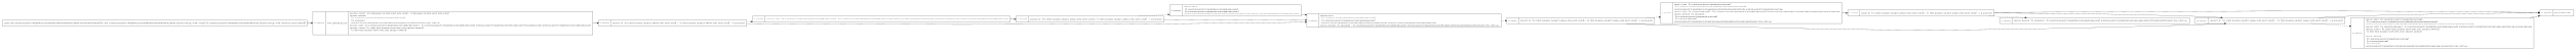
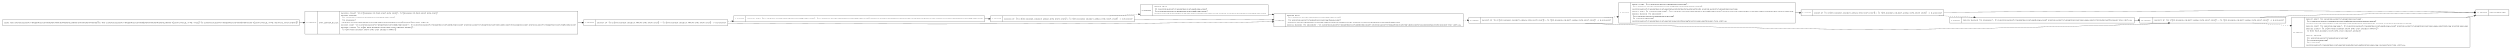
  digraph {
    fontname="Comic Neue"
    rankdir=LR
    node [fontname="Comic Neue" shape=record]
    edge [fontname="Comic Neue"]
    n1 [label="{0\:\ 0x0000|MTH_ENTER_BLOCK\l|0x0000: CONST  (r0 I:?[boolean, int, float, short, byte, char]) = (1 ?[boolean, int, float, short, byte, char]) \l0x0001: INVOKE  \l  (r3 I:android.support.v7.widget.RecyclerView$ViewHolder)\l  (r0 I:boolean)\l android.support.v7.widget.RecyclerView.ViewHolder.setIsRecyclable(boolean):void type: VIRTUAL \l0x0004: IGET  (r0 I:android.support.v7.widget.RecyclerView$ViewHolder) = (r3 I:android.support.v7.widget.RecyclerView$ViewHolder) android.support.v7.widget.RecyclerView.ViewHolder.mShadowedHolder android.support.v7.widget.RecyclerView$ViewHolder \l0x0006: CONST  (r1 I:?[int, float, boolean, short, byte, char, OBJECT, ARRAY]) = \l  (0 ?[int, float, boolean, short, byte, char, OBJECT, ARRAY])\l \l}"]
    n2 [label="{1\:\ 0x0007|0x0007: IF  (r0 I:?[int, boolean, OBJECT, ARRAY, byte, short, char]) == (0 ?[int, boolean, OBJECT, ARRAY, byte, short, char])  \-\> B:5:0x000f \l}"]
    n3 [label="{2\:\ 0x0009|0x0009: IGET  (r0 I:android.support.v7.widget.RecyclerView$ViewHolder) = (r3 I:android.support.v7.widget.RecyclerView$ViewHolder) android.support.v7.widget.RecyclerView.ViewHolder.mShadowingHolder android.support.v7.widget.RecyclerView$ViewHolder \l}"]
    n4 [label="{5\:\ 0x000f|0x000f: IPUT  \l  (r1 I:android.support.v7.widget.RecyclerView$ViewHolder)\l  (r3 I:android.support.v7.widget.RecyclerView$ViewHolder)\l android.support.v7.widget.RecyclerView.ViewHolder.mShadowingHolder android.support.v7.widget.RecyclerView$ViewHolder \l0x0011: INVOKE  (r0 I:boolean) = (r3 I:android.support.v7.widget.RecyclerView$ViewHolder) android.support.v7.widget.RecyclerView.ViewHolder.shouldBeKeptAsChild():boolean type: VIRTUAL \l}"]
    n5 [label="{3\:\ 0x000b|0x000b: IF  (r0 I:?[int, boolean, OBJECT, ARRAY, byte, short, char]) != (0 ?[int, boolean, OBJECT, ARRAY, byte, short, char])  \-\> B:5:0x000f \l}"]
    n6 [label="{6\:\ 0x0015|0x0015: IF  (r0 I:?[int, boolean, OBJECT, ARRAY, byte, short, char]) != (0 ?[int, boolean, OBJECT, ARRAY, byte, short, char])  \-\> B:12:0x002f \l}"]
    n7 [label="{4\:\ 0x000d|0x000d: IPUT  \l  (r1 I:android.support.v7.widget.RecyclerView$ViewHolder)\l  (r3 I:android.support.v7.widget.RecyclerView$ViewHolder)\l android.support.v7.widget.RecyclerView.ViewHolder.mShadowedHolder android.support.v7.widget.RecyclerView$ViewHolder \l}"]
    n8 [label="{7\:\ 0x0017|0x0017: IGET  (r0 I:android.support.v7.widget.RecyclerView) = \l  (r2 I:android.support.v7.widget.RecyclerView$ItemAnimatorRestoreListener)\l android.support.v7.widget.RecyclerView.ItemAnimatorRestoreListener.this$0 android.support.v7.widget.RecyclerView \l0x0019: IGET  (r1 I:android.view.View) = (r3 I:android.support.v7.widget.RecyclerView$ViewHolder) android.support.v7.widget.RecyclerView.ViewHolder.itemView android.view.View \l0x001b: INVOKE  (r0 I:boolean) = \l  (r0 I:android.support.v7.widget.RecyclerView)\l  (r1 I:android.view.View)\l android.support.v7.widget.RecyclerView.removeAnimatingView(android.view.View):boolean type: VIRTUAL \l}"]
    n9 [label="{10\:\ 0x0025|0x0025: IF  (r0 I:?[int, boolean, OBJECT, ARRAY, byte, short, char]) == (0 ?[int, boolean, OBJECT, ARRAY, byte, short, char])  \-\> B:12:0x002f \l}"]
    n10 [label="{8\:\ 0x001f|0x001f: IF  (r0 I:?[int, boolean, OBJECT, ARRAY, byte, short, char]) != (0 ?[int, boolean, OBJECT, ARRAY, byte, short, char])  \-\> B:12:0x002f \l}"]
    n11 [label="{12\:\ 0x002f|0x002f: RETURN   \l}"]
    n12 [label="{9\:\ 0x0021|0x0021: INVOKE  (r0 I:boolean) = (r3 I:android.support.v7.widget.RecyclerView$ViewHolder) android.support.v7.widget.RecyclerView.ViewHolder.isTmpDetached():boolean type: VIRTUAL \l}"]
    n13 [label="{11\:\ 0x0027|0x0027: IGET  (r0 I:android.support.v7.widget.RecyclerView) = \l  (r2 I:android.support.v7.widget.RecyclerView$ItemAnimatorRestoreListener)\l android.support.v7.widget.RecyclerView.ItemAnimatorRestoreListener.this$0 android.support.v7.widget.RecyclerView \l0x0029: IGET  (r3 I:android.view.View) = (r3 I:android.support.v7.widget.RecyclerView$ViewHolder) android.support.v7.widget.RecyclerView.ViewHolder.itemView android.view.View \l0x002b: CONST  (r1 I:?[int, float, boolean, short, byte, char, OBJECT, ARRAY]) = \l  (0 ?[int, float, boolean, short, byte, char, OBJECT, ARRAY])\l \l0x002c: INVOKE  \l  (r0 I:android.support.v7.widget.RecyclerView)\l  (r3 I:android.view.View)\l  (r8 I:boolean)\l android.support.v7.widget.RecyclerView.removeDetachedView(android.view.View, boolean):void type: VIRTUAL \l}"]
    n14 [label="{public void android.support.v7.widget.RecyclerView.ItemAnimatorRestoreListener.onAnimationFinished((r2 'this' I:android.support.v7.widget.RecyclerView$ItemAnimatorRestoreListener A[IMMUTABLE_TYPE, THIS]), (r3 I:android.support.v7.widget.RecyclerView$ViewHolder A[IMMUTABLE_TYPE, METHOD_ARGUMENT])) }"]
    n1 -> n2
    n2 -> n3 [style=dashed]
    n2 -> n4
    n3 -> n5
    n4 -> n6 [style=dashed]
    n5 -> n4
    n5 -> n7 [style=dashed]
    n6 -> n8 [style=dashed]
    n6 -> n9
    n7 -> n4
    n8 -> n10
    n9 -> n11
    n9 -> n13 [style=dashed]
    n10 -> n11
    n10 -> n12 [style=dashed]
-   n10 -> n9
+   n12 -> n9
    n13 -> n11
    n14 -> n1
  }
